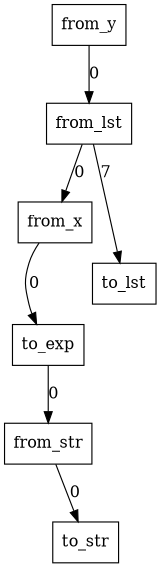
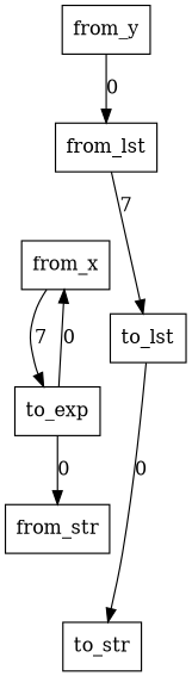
  digraph {
    rankdir=TB
    node [fillcolor=white shape=box style=filled]
    n1 [label=<from_x>]
    n2 [label=<to_exp>]
    n3 [label=<from_str>]
    n4 [label=<to_str>]
    n5 [label=<from_lst>]
    n6 [label=<to_lst>]
    n7 [label=<from_y>]
-   n1 -> n2 [label=0]
-   n5 -> n1 [label=0]
+   n1 -> n2 [label=7]
+   n2 -> n1 [label=0]
    n2 -> n3 [label=0]
-   n3 -> n4 [label=0]
+   n6 -> n4 [label=0]
    n5 -> n6 [label=7]
    n7 -> n5 [label=0]
  }
